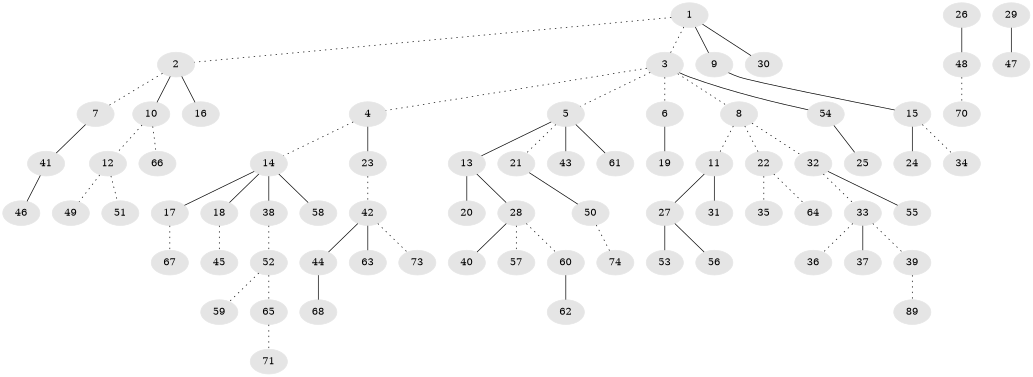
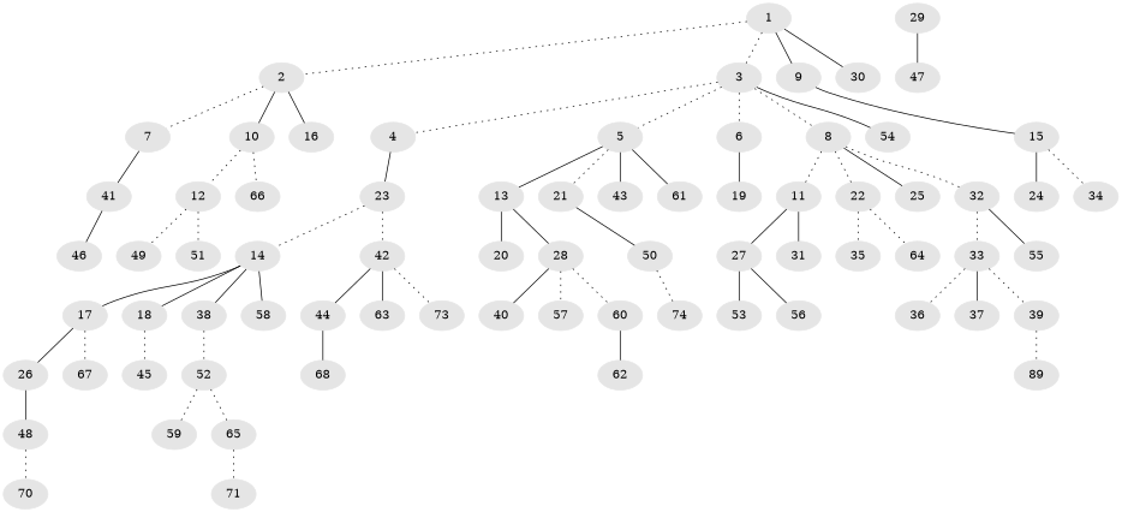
  graph {
    node [color=gray90 style=filled]
    edge [style=solid weight=1.0]
    1
    2
    3
    9
    30
    7
    10
    16
    4
    5
    6
    8
    54
    15
    41
    12
    66
    46
    14
    23
    13
    21
    43
    61
    19
    11
    22
    25
    32
    17
    18
    38
    58
    42
    20
    28
    50
    27
    31
    35
    64
    33
    55
    24
    34
    49
    51
    53
    56
    40
    57
    60
    26
    67
    45
    52
    48
    n58 [label=74]
    29
    47
    44
    63
    73
    70
    62
    36
    37
    39
    n69 [label=89]
    59
    65
    68
    71
    1 -- 2 [style=dotted]
    1 -- 3 [style=dotted]
    1 -- 9
    1 -- 30
    2 -- 7 [style=dotted]
    2 -- 10
    2 -- 16
    3 -- 4 [style=dotted]
    3 -- 5 [style=dotted]
    3 -- 6 [style=dotted]
    3 -- 8 [style=dotted]
    3 -- 54
    9 -- 15
    7 -- 41
    10 -- 12 [style=dotted]
    10 -- 66 [style=dotted]
-   4 -- 14 [style=dotted]
+   23 -- 14 [style=dotted]
    4 -- 23
    5 -- 13
    5 -- 21 [style=dotted]
    5 -- 43
    5 -- 61
    6 -- 19
    8 -- 11 [style=dotted]
    8 -- 22 [style=dotted]
-   54 -- 25
+   8 -- 25
    8 -- 32 [style=dotted]
    15 -- 24
    15 -- 34 [style=dotted]
    41 -- 46
    12 -- 49 [style=dotted]
    12 -- 51 [style=dotted]
    14 -- 17
    14 -- 18
    14 -- 38
    14 -- 58
    23 -- 42 [style=dotted]
    13 -- 20
    13 -- 28
    21 -- 50
    11 -- 27
    11 -- 31
    22 -- 35 [style=dotted]
    22 -- 64 [style=dotted]
    32 -- 33 [style=dotted]
    32 -- 55
+   17 -- 26
    17 -- 67 [style=dotted]
    18 -- 45 [style=dotted]
    38 -- 52 [style=dotted]
    42 -- 44
    42 -- 63
    42 -- 73 [style=dotted]
    28 -- 40
    28 -- 57 [style=dotted]
    28 -- 60 [style=dotted]
    50 -- n58 [style=dotted]
    27 -- 53
    27 -- 56
    33 -- 36 [style=dotted]
    33 -- 37
    33 -- 39 [style=dotted]
    60 -- 62
    26 -- 48
    52 -- 59 [style=dotted]
    52 -- 65 [style=dotted]
    48 -- 70 [style=dotted]
    29 -- 47
    44 -- 68
    39 -- n69 [style=dotted]
    65 -- 71 [style=dotted]
  }
